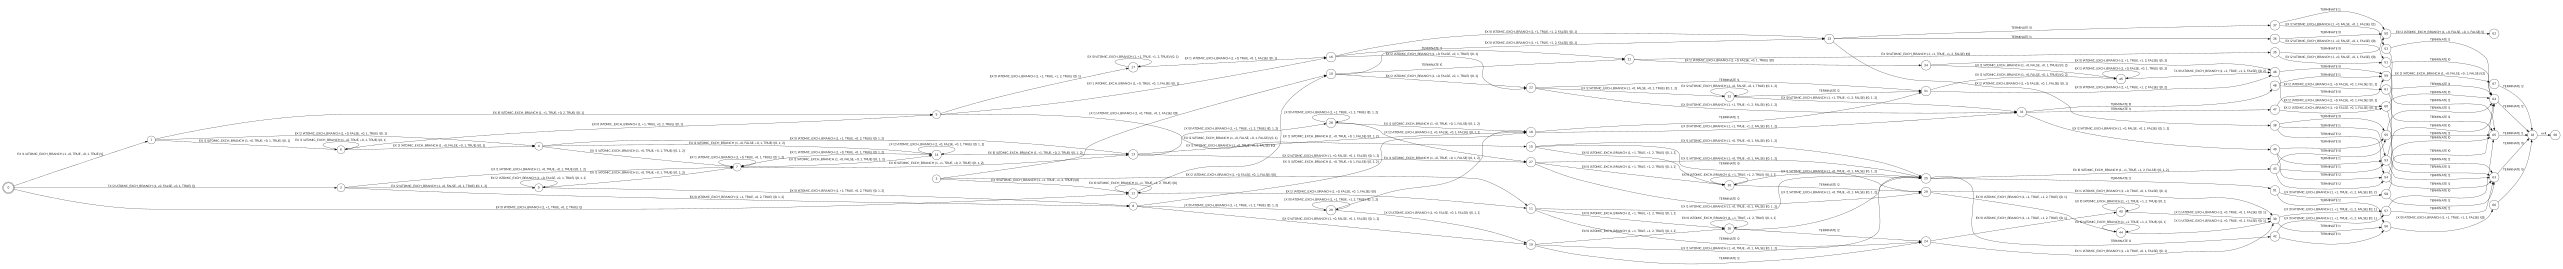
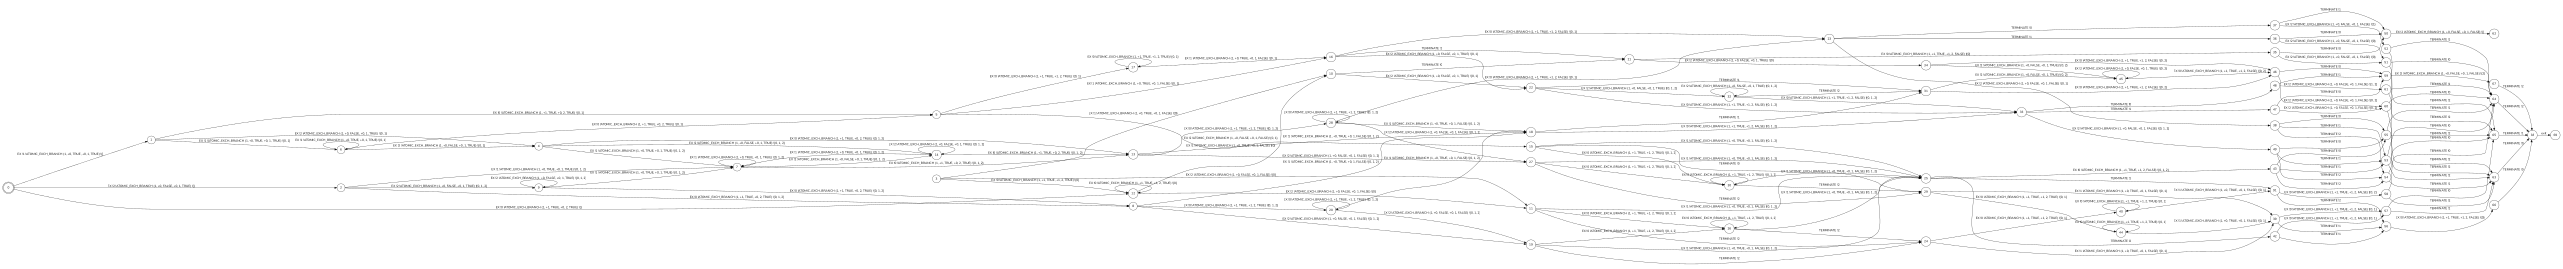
  digraph {
    fontname=Nunito
    rankdir=LR
    node [fontname=Nunito shape=circle]
    edge [fontname=Nunito]
    0 [peripheries=2]
    1
    2
    12
    4
    5
    6
    7
    8
    9
    3
    10
    11
    13
    14
    15
    16
    17
    18
    19
    20
    21
    22
    23
    24
    25
    26
    27
    28
    29
    30
    31
    33
    34
    35
    32
    36
    37
    38
    39
    40
    n42 [label=91]
    42
    43
    44
    45
    46
    47
    48
    49
    50
    51
    52
    53
    54
    55
    56
    57
    58
    59
    60
    61
    62
    63
    64
    65
    66
    67
    68
    69
    0 -> 1 [label="EX !1 !ATOMIC_EXCH_BRANCH (1, +0, TRUE, +0, 1, TRUE) !{}"]
    0 -> 2 [label="EX !2 !ATOMIC_EXCH_BRANCH (1, +0, FALSE, +0, 1, TRUE) !{}"]
    0 -> 12 [label="EX !0 !ATOMIC_EXCH_BRANCH (1, +1, TRUE, +0, 2, TRUE) !{}"]
    1 -> 4 [label="EX !2 !ATOMIC_EXCH_BRANCH (1, +0, FALSE, +0, 1, TRUE) !{0, 1}"]
    1 -> 5 [label="EX !0 !ATOMIC_EXCH_BRANCH (1, +1, TRUE, +0, 2, TRUE) !{0, 1}"]
    1 -> 6 [label="EX !1 !ATOMIC_EXCH_BRANCH (1, +0, TRUE, +0, 1, TRUE) !{0, 1}"]
    2 -> 7 [label="EX !1 !ATOMIC_EXCH_BRANCH (1, +0, TRUE, +0, 1, TRUE) !{0, 1, 2}"]
    2 -> 8 [label="EX !0 !ATOMIC_EXCH_BRANCH (1, +1, TRUE, +0, 2, TRUE) !{0, 1, 2}"]
    2 -> 9 [label="EX !2 !ATOMIC_EXCH_BRANCH (1, +0, FALSE, +0, 1, TRUE) !{0, 1, 2}"]
    12 -> 12 [label="EX !0 !ATOMIC_EXCH_BRANCH (1, +1, TRUE, +1, 2, TRUE) !{0}"]
    12 -> 10 [label="EX !1 !ATOMIC_EXCH_BRANCH (1, +0, TRUE, +0, 1, FALSE) !{0}"]
    12 -> 11 [label="EX !2 !ATOMIC_EXCH_BRANCH (1, +0, FALSE, +0, 1, FALSE) !{0}"]
    4 -> 7 [label="EX !1 !ATOMIC_EXCH_BRANCH (1, +0, TRUE, +0, 1, TRUE) !{0, 1, 2}"]
    4 -> 13 [label="EX !0 !ATOMIC_EXCH_BRANCH (1, +1, TRUE, +0, 2, TRUE) !{0, 1, 2}"]
    4 -> 14 [label="EX !2 !ATOMIC_EXCH_BRANCH (1, +0, FALSE, +0, 1, TRUE) !{0, 1, 2}"]
    5 -> 15 [label="EX !2 !ATOMIC_EXCH_BRANCH (1, +0, FALSE, +0, 1, FALSE) !{0, 1}"]
    5 -> 16 [label="EX !1 !ATOMIC_EXCH_BRANCH (1, +0, TRUE, +0, 1, FALSE) !{0, 1}"]
    5 -> 17 [label="EX !0 !ATOMIC_EXCH_BRANCH (1, +1, TRUE, +1, 2, TRUE) !{0, 1}"]
    6 -> 4 [label="EX !2 !ATOMIC_EXCH_BRANCH (1, +0, FALSE, +0, 1, TRUE) !{0, 1}"]
    6 -> 5 [label="EX !0 !ATOMIC_EXCH_BRANCH (1, +1, TRUE, +0, 2, TRUE) !{0, 1}"]
    6 -> 6 [label="EX !1 !ATOMIC_EXCH_BRANCH (1, +0, TRUE, +0, 1, TRUE) !{0, 1}"]
    7 -> 7 [label="EX !1 !ATOMIC_EXCH_BRANCH (1, +0, TRUE, +0, 1, TRUE) !{0, 1, 2}"]
    7 -> 13 [label="EX !0 !ATOMIC_EXCH_BRANCH (1, +1, TRUE, +0, 2, TRUE) !{0, 1, 2}"]
    7 -> 14 [label="EX !2 !ATOMIC_EXCH_BRANCH (1, +0, FALSE, +0, 1, TRUE) !{0, 1, 2}"]
    8 -> 18 [label="EX !1 !ATOMIC_EXCH_BRANCH (1, +0, TRUE, +0, 1, FALSE) !{0, 1, 2}"]
    8 -> 19 [label="EX !2 !ATOMIC_EXCH_BRANCH (1, +0, FALSE, +0, 1, FALSE) !{0, 1, 2}"]
    8 -> 20 [label="EX !0 !ATOMIC_EXCH_BRANCH (1, +1, TRUE, +1, 2, TRUE) !{0, 1, 2}"]
    9 -> 7 [label="EX !1 !ATOMIC_EXCH_BRANCH (1, +0, TRUE, +0, 1, TRUE) !{0, 1, 2}"]
    9 -> 8 [label="EX !0 !ATOMIC_EXCH_BRANCH (1, +1, TRUE, +0, 2, TRUE) !{0, 1, 2}"]
    9 -> 9 [label="EX !2 !ATOMIC_EXCH_BRANCH (1, +0, FALSE, +0, 1, TRUE) !{0, 1, 2}"]
    3 -> 12 [label="EX !0 !ATOMIC_EXCH_BRANCH (1, +1, TRUE, +1, 2, TRUE) !{0}"]
    3 -> 10 [label="EX !1 !ATOMIC_EXCH_BRANCH (1, +0, TRUE, +0, 1, FALSE) !{0}"]
    3 -> 11 [label="EX !2 !ATOMIC_EXCH_BRANCH (1, +0, FALSE, +0, 1, FALSE) !{0}"]
    10 -> 21 [label="TERMINATE !0"]
    10 -> 22 [label="EX !2 !ATOMIC_EXCH_BRANCH (1, +0, FALSE, +0, 1, TRUE) !{0, 1}"]
-   10 -> 23 [label="EX !0 !ATOMIC_EXCH_BRANCH (1, +1, TRUE, +1, 2, FALSE) !{0, 1}"]
+   28 -> 23 [label="EX !0 !ATOMIC_EXCH_BRANCH (1, +1, TRUE, +1, 2, FALSE) !{0, 1}"]
    11 -> 24 [label="TERMINATE !2"]
    11 -> 25 [label="EX !1 !ATOMIC_EXCH_BRANCH (1, +0, TRUE, +0, 1, FALSE) !{0, 1, 2}"]
    11 -> 26 [label="EX !0 !ATOMIC_EXCH_BRANCH (1, +1, TRUE, +1, 2, TRUE) !{0, 1, 2}"]
    13 -> 18 [label="EX !1 !ATOMIC_EXCH_BRANCH (1, +0, TRUE, +0, 1, FALSE) !{0, 1, 2}"]
    13 -> 27 [label="EX !2 !ATOMIC_EXCH_BRANCH (1, +0, FALSE, +0, 1, FALSE) !{0, 1, 2}"]
    13 -> 28 [label="EX !0 !ATOMIC_EXCH_BRANCH (1, +1, TRUE, +1, 2, TRUE) !{0, 1, 2}"]
    14 -> 7 [label="EX !1 !ATOMIC_EXCH_BRANCH (1, +0, TRUE, +0, 1, TRUE) !{0, 1, 2}"]
    14 -> 13 [label="EX !0 !ATOMIC_EXCH_BRANCH (1, +1, TRUE, +0, 2, TRUE) !{0, 1, 2}"]
    14 -> 14 [label="EX !2 !ATOMIC_EXCH_BRANCH (1, +0, FALSE, +0, 1, TRUE) !{0, 1, 2}"]
    15 -> 25 [label="EX !1 !ATOMIC_EXCH_BRANCH (1, +0, TRUE, +0, 1, FALSE) !{0, 1, 2}"]
    15 -> 29 [label="TERMINATE !0"]
    15 -> 30 [label="EX !0 !ATOMIC_EXCH_BRANCH (1, +1, TRUE, +1, 2, TRUE) !{0, 1, 2}"]
    16 -> 21 [label="TERMINATE !1"]
    16 -> 22 [label="EX !2 !ATOMIC_EXCH_BRANCH (1, +0, FALSE, +0, 1, TRUE) !{0, 1}"]
    16 -> 23 [label="EX !0 !ATOMIC_EXCH_BRANCH (1, +1, TRUE, +1, 2, FALSE) !{0, 1}"]
    17 -> 16 [label="EX !1 !ATOMIC_EXCH_BRANCH (1, +0, TRUE, +0, 1, FALSE) !{0, 1}"]
    17 -> 17 [label="EX !0 !ATOMIC_EXCH_BRANCH (1, +1, TRUE, +1, 2, TRUE) !{0, 1}"]
    18 -> 31 [label="TERMINATE !1"]
    18 -> 33 [label="EX !0 !ATOMIC_EXCH_BRANCH (1, +1, TRUE, +1, 2, FALSE) !{0, 1, 2}"]
    19 -> 24 [label="TERMINATE !2"]
    19 -> 25 [label="EX !1 !ATOMIC_EXCH_BRANCH (1, +0, TRUE, +0, 1, FALSE) !{0, 1, 2}"]
    19 -> 26 [label="EX !0 !ATOMIC_EXCH_BRANCH (1, +1, TRUE, +1, 2, TRUE) !{0, 1, 2}"]
    20 -> 18 [label="EX !1 !ATOMIC_EXCH_BRANCH (1, +0, TRUE, +0, 1, FALSE) !{0, 1, 2}"]
    20 -> 19 [label="EX !2 !ATOMIC_EXCH_BRANCH (1, +0, FALSE, +0, 1, FALSE) !{0, 1, 2}"]
    20 -> 20 [label="EX !0 !ATOMIC_EXCH_BRANCH (1, +1, TRUE, +1, 2, TRUE) !{0, 1, 2}"]
    21 -> 34 [label="EX !2 !ATOMIC_EXCH_BRANCH (1, +0, FALSE, +0, 1, TRUE) !{0}"]
    21 -> 35 [label="EX !0 !ATOMIC_EXCH_BRANCH (1, +1, TRUE, +1, 2, FALSE) !{0}"]
    22 -> 31 [label="TERMINATE !1"]
    22 -> 33 [label="EX !0 !ATOMIC_EXCH_BRANCH (1, +1, TRUE, +1, 2, FALSE) !{0, 1, 2}"]
    22 -> 32 [label="EX !2 !ATOMIC_EXCH_BRANCH (1, +0, FALSE, +0, 1, TRUE) !{0, 1, 2}"]
    23 -> 36 [label="TERMINATE !1"]
    23 -> 37 [label="TERMINATE !0"]
    23 -> 38 [label="EX !2 !ATOMIC_EXCH_BRANCH (1, +0, FALSE, +0, 1, FALSE) !{0, 1}"]
    24 -> 39 [label="EX !1 !ATOMIC_EXCH_BRANCH (1, +0, TRUE, +0, 1, FALSE) !{0, 1}"]
    24 -> 40 [label="EX !0 !ATOMIC_EXCH_BRANCH (1, +1, TRUE, +1, 2, TRUE) !{0, 1}"]
    25 -> n42 [label="TERMINATE !1"]
    25 -> 42 [label="TERMINATE !2"]
    25 -> 43 [label="EX !0 !ATOMIC_EXCH_BRANCH (1, +1, TRUE, +1, 2, FALSE) !{0, 1, 2}"]
    26 -> 24 [label="TERMINATE !2"]
    26 -> 25 [label="EX !1 !ATOMIC_EXCH_BRANCH (1, +0, TRUE, +0, 1, FALSE) !{0, 1, 2}"]
    26 -> 26 [label="EX !0 !ATOMIC_EXCH_BRANCH (1, +1, TRUE, +1, 2, TRUE) !{0, 1, 2}"]
    27 -> 25 [label="EX !1 !ATOMIC_EXCH_BRANCH (1, +0, TRUE, +0, 1, FALSE) !{0, 1, 2}"]
    27 -> 29 [label="TERMINATE !2"]
    27 -> 30 [label="EX !0 !ATOMIC_EXCH_BRANCH (1, +1, TRUE, +1, 2, TRUE) !{0, 1, 2}"]
    28 -> 18 [label="EX !1 !ATOMIC_EXCH_BRANCH (1, +0, TRUE, +0, 1, FALSE) !{0, 1, 2}"]
    28 -> 27 [label="EX !2 !ATOMIC_EXCH_BRANCH (1, +0, FALSE, +0, 1, FALSE) !{0, 1, 2}"]
    28 -> 28 [label="EX !0 !ATOMIC_EXCH_BRANCH (1, +1, TRUE, +1, 2, TRUE) !{0, 1, 2}"]
    29 -> 39 [label="EX !1 !ATOMIC_EXCH_BRANCH (1, +0, TRUE, +0, 1, FALSE) !{0, 1}"]
    29 -> 44 [label="EX !0 !ATOMIC_EXCH_BRANCH (1, +1, TRUE, +1, 2, TRUE) !{0, 1}"]
    30 -> 25 [label="EX !1 !ATOMIC_EXCH_BRANCH (1, +0, TRUE, +0, 1, FALSE) !{0, 1, 2}"]
    30 -> 29 [label="TERMINATE !2"]
    30 -> 30 [label="EX !0 !ATOMIC_EXCH_BRANCH (1, +1, TRUE, +1, 2, TRUE) !{0, 1, 2}"]
    31 -> 45 [label="EX !2 !ATOMIC_EXCH_BRANCH (1, +0, FALSE, +0, 1, TRUE) !{0, 2}"]
    31 -> 46 [label="EX !0 !ATOMIC_EXCH_BRANCH (1, +1, TRUE, +1, 2, FALSE) !{0, 2}"]
    33 -> 47 [label="TERMINATE !1"]
    33 -> 48 [label="TERMINATE !0"]
    33 -> 49 [label="EX !2 !ATOMIC_EXCH_BRANCH (1, +0, FALSE, +0, 1, FALSE) !{0, 1, 2}"]
    34 -> 45 [label="EX !2 !ATOMIC_EXCH_BRANCH (1, +0, FALSE, +0, 1, TRUE) !{0, 2}"]
    34 -> 46 [label="EX !0 !ATOMIC_EXCH_BRANCH (1, +1, TRUE, +1, 2, FALSE) !{0, 2}"]
    35 -> 50 [label="TERMINATE !0"]
    35 -> 51 [label="EX !2 !ATOMIC_EXCH_BRANCH (1, +0, FALSE, +0, 1, FALSE) !{0}"]
    32 -> 31 [label="TERMINATE !2"]
    32 -> 33 [label="EX !0 !ATOMIC_EXCH_BRANCH (1, +1, TRUE, +1, 2, FALSE) !{0, 1, 2}"]
    32 -> 32 [label="EX !2 !ATOMIC_EXCH_BRANCH (1, +0, FALSE, +0, 1, TRUE) !{0, 1, 2}"]
    36 -> 50 [label="TERMINATE !0"]
    36 -> 51 [label="EX !2 !ATOMIC_EXCH_BRANCH (1, +0, FALSE, +0, 1, FALSE) !{0}"]
    37 -> 50 [label="TERMINATE !1"]
    37 -> 52 [label="EX !2 !ATOMIC_EXCH_BRANCH (1, +0, FALSE, +0, 1, FALSE) !{1}"]
    38 -> 53 [label="TERMINATE !1"]
    38 -> 54 [label="TERMINATE !2"]
    38 -> 55 [label="TERMINATE !0"]
    39 -> 56 [label="TERMINATE !1"]
    39 -> 57 [label="EX !0 !ATOMIC_EXCH_BRANCH (1, +1, TRUE, +1, 2, FALSE) !{0, 1}"]
-   40 -> 39 [label="EX !1 !ATOMIC_EXCH_BRANCH (1, +0, TRUE, +0, 1, FALSE) !{0, 1}"]
+   40 -> n42 [label="EX !1 !ATOMIC_EXCH_BRANCH (1, +0, TRUE, +0, 1, FALSE) !{0, 1}"]
    40 -> 40 [label="EX !0 !ATOMIC_EXCH_BRANCH (1, +1, TRUE, +1, 2, TRUE) !{0, 1}"]
    n42 -> 56 [label="TERMINATE !2"]
    n42 -> 58 [label="EX !0 !ATOMIC_EXCH_BRANCH (1, +1, TRUE, +1, 2, FALSE) !{0, 2}"]
    42 -> 56 [label="TERMINATE !1"]
    42 -> 57 [label="EX !0 !ATOMIC_EXCH_BRANCH (1, +1, TRUE, +1, 2, FALSE) !{0, 1}"]
    43 -> 53 [label="TERMINATE !1"]
    43 -> 54 [label="TERMINATE !2"]
    43 -> 55 [label="TERMINATE !0"]
    44 -> 39 [label="EX !1 !ATOMIC_EXCH_BRANCH (1, +0, TRUE, +0, 1, FALSE) !{0, 1}"]
    44 -> 44 [label="EX !0 !ATOMIC_EXCH_BRANCH (1, +1, TRUE, +1, 2, TRUE) !{0, 1}"]
    45 -> 45 [label="EX !2 !ATOMIC_EXCH_BRANCH (1, +0, FALSE, +0, 1, TRUE) !{0, 2}"]
    45 -> 46 [label="EX !0 !ATOMIC_EXCH_BRANCH (1, +1, TRUE, +1, 2, FALSE) !{0, 2}"]
    46 -> 59 [label="TERMINATE !0"]
    46 -> 60 [label="EX !2 !ATOMIC_EXCH_BRANCH (1, +0, FALSE, +0, 1, FALSE) !{0, 2}"]
    47 -> 59 [label="TERMINATE !0"]
    47 -> 60 [label="EX !2 !ATOMIC_EXCH_BRANCH (1, +0, FALSE, +0, 1, FALSE) !{0, 2}"]
    48 -> 59 [label="TERMINATE !1"]
    48 -> 61 [label="EX !2 !ATOMIC_EXCH_BRANCH (1, +0, FALSE, +0, 1, FALSE) !{1, 2}"]
    49 -> 53 [label="TERMINATE !1"]
    49 -> 54 [label="TERMINATE !2"]
    49 -> 55 [label="TERMINATE !0"]
    50 -> 62 [label="EX !2 !ATOMIC_EXCH_BRANCH (1, +0, FALSE, +0, 1, FALSE) !{}"]
    51 -> 63 [label="TERMINATE !2"]
    51 -> 64 [label="TERMINATE !0"]
    52 -> 64 [label="TERMINATE !1"]
    52 -> 65 [label="TERMINATE !2"]
    53 -> 63 [label="TERMINATE !2"]
    53 -> 64 [label="TERMINATE !0"]
    54 -> 63 [label="TERMINATE !1"]
    54 -> 65 [label="TERMINATE !0"]
    55 -> 64 [label="TERMINATE !1"]
    55 -> 65 [label="TERMINATE !2"]
    56 -> 66 [label="EX !0 !ATOMIC_EXCH_BRANCH (1, +1, TRUE, +1, 2, FALSE) !{0}"]
    57 -> 63 [label="TERMINATE !1"]
    57 -> 65 [label="TERMINATE !0"]
    58 -> 63 [label="TERMINATE !2"]
    58 -> 64 [label="TERMINATE !0"]
    59 -> 67 [label="EX !2 !ATOMIC_EXCH_BRANCH (1, +0, FALSE, +0, 1, FALSE) !{2}"]
    60 -> 63 [label="TERMINATE !2"]
    60 -> 64 [label="TERMINATE !0"]
    61 -> 64 [label="TERMINATE !1"]
    61 -> 65 [label="TERMINATE !2"]
    63 -> 68 [label="TERMINATE !0"]
    64 -> 68 [label="TERMINATE !2"]
    65 -> 68 [label="TERMINATE !1"]
    66 -> 68 [label="TERMINATE !0"]
    67 -> 68 [label="TERMINATE !2"]
    68 -> 69 [label=exit]
  }
